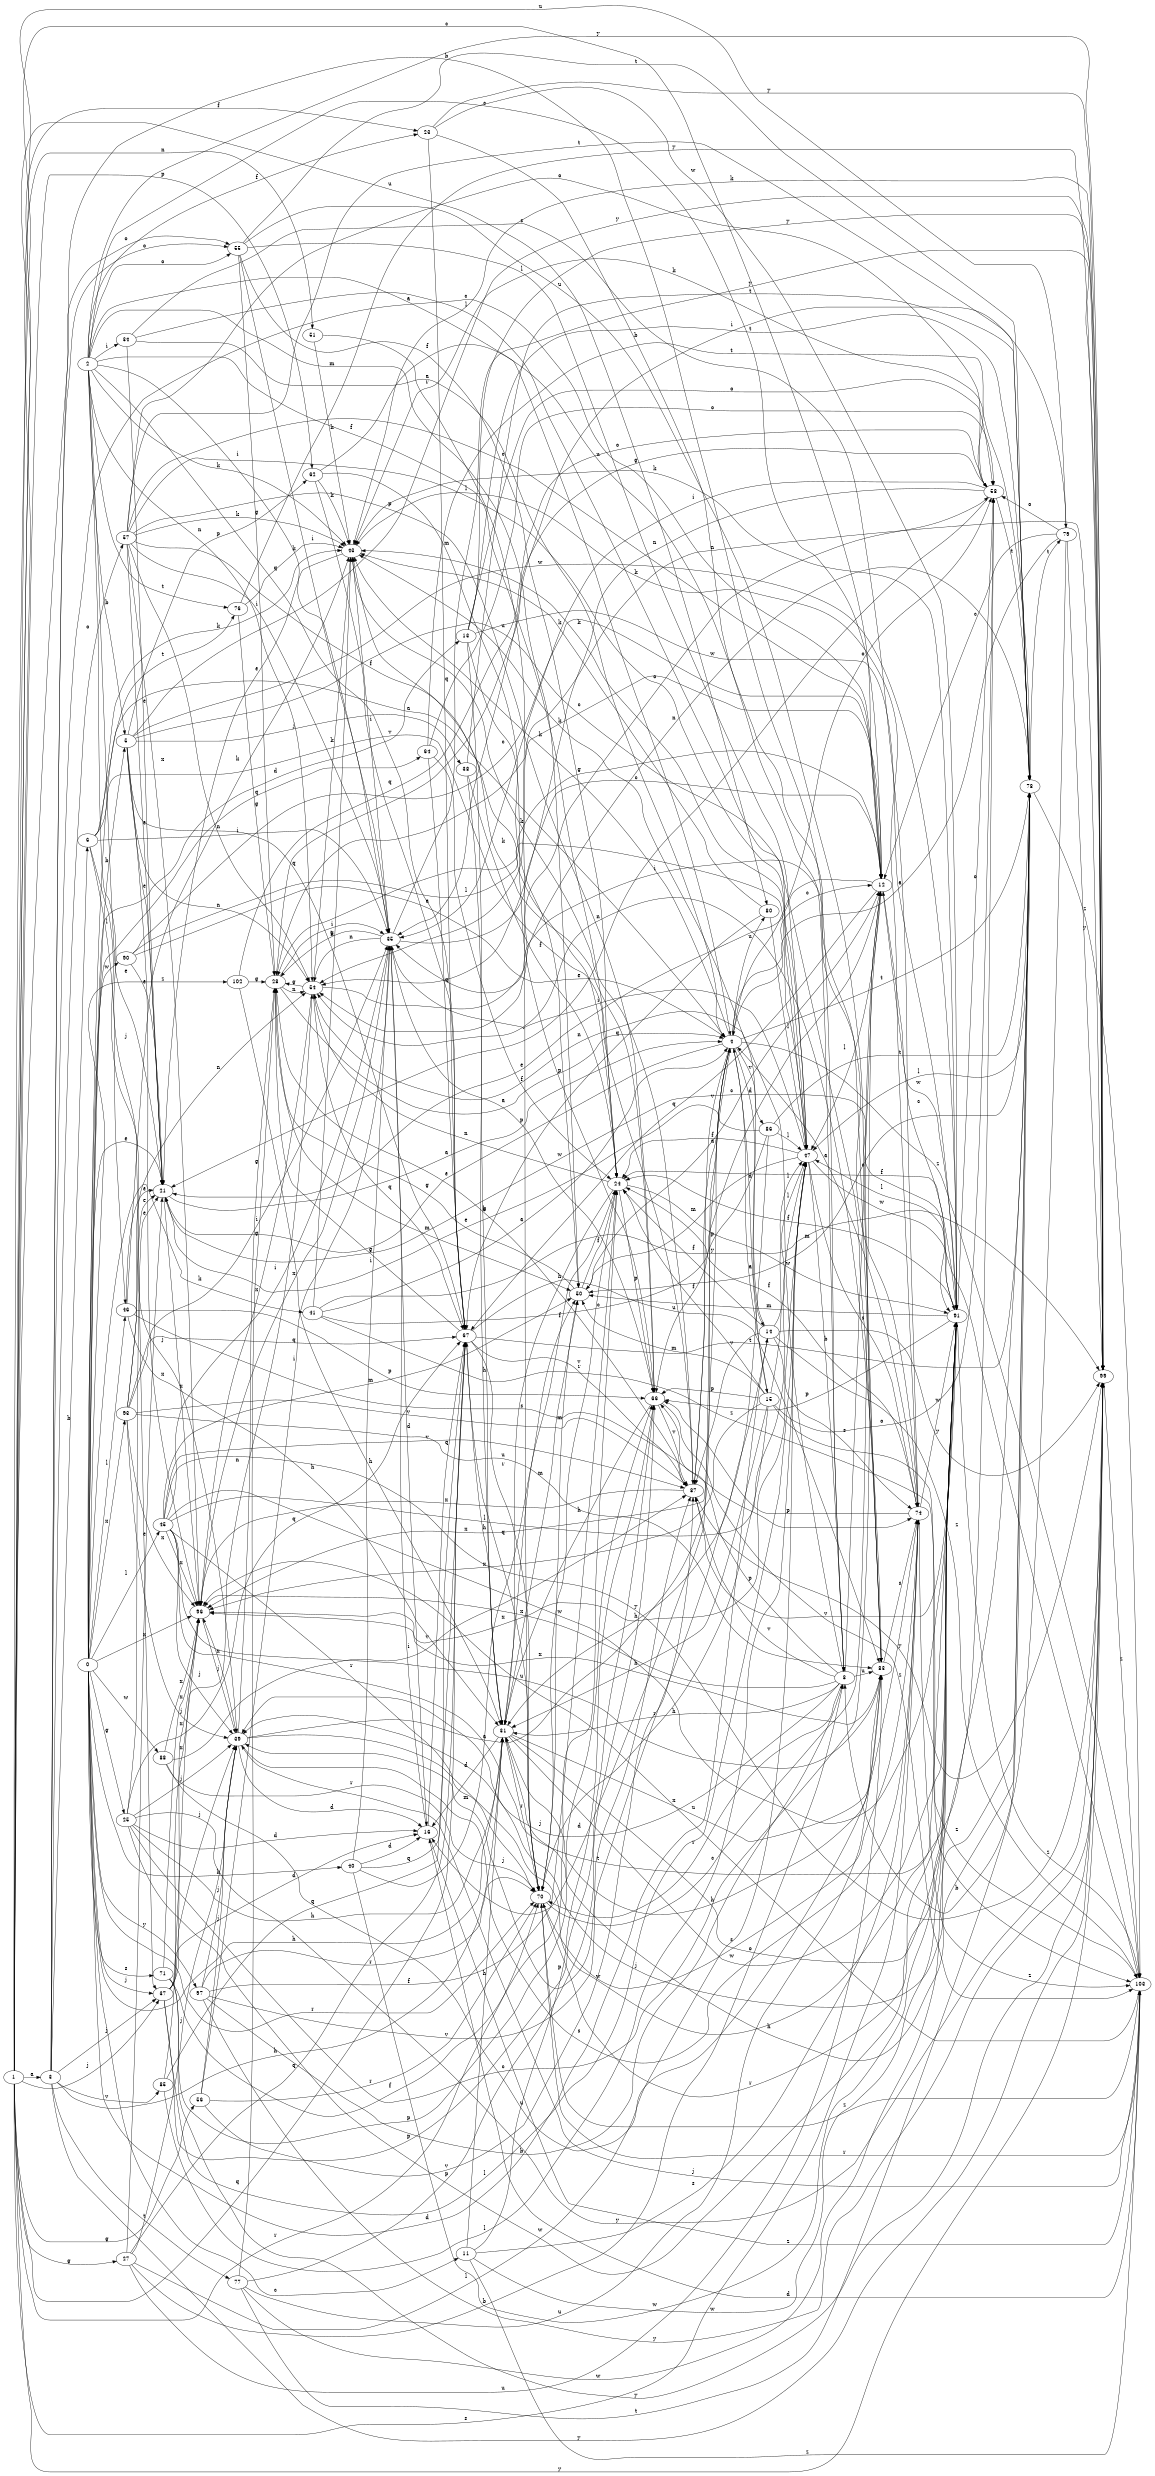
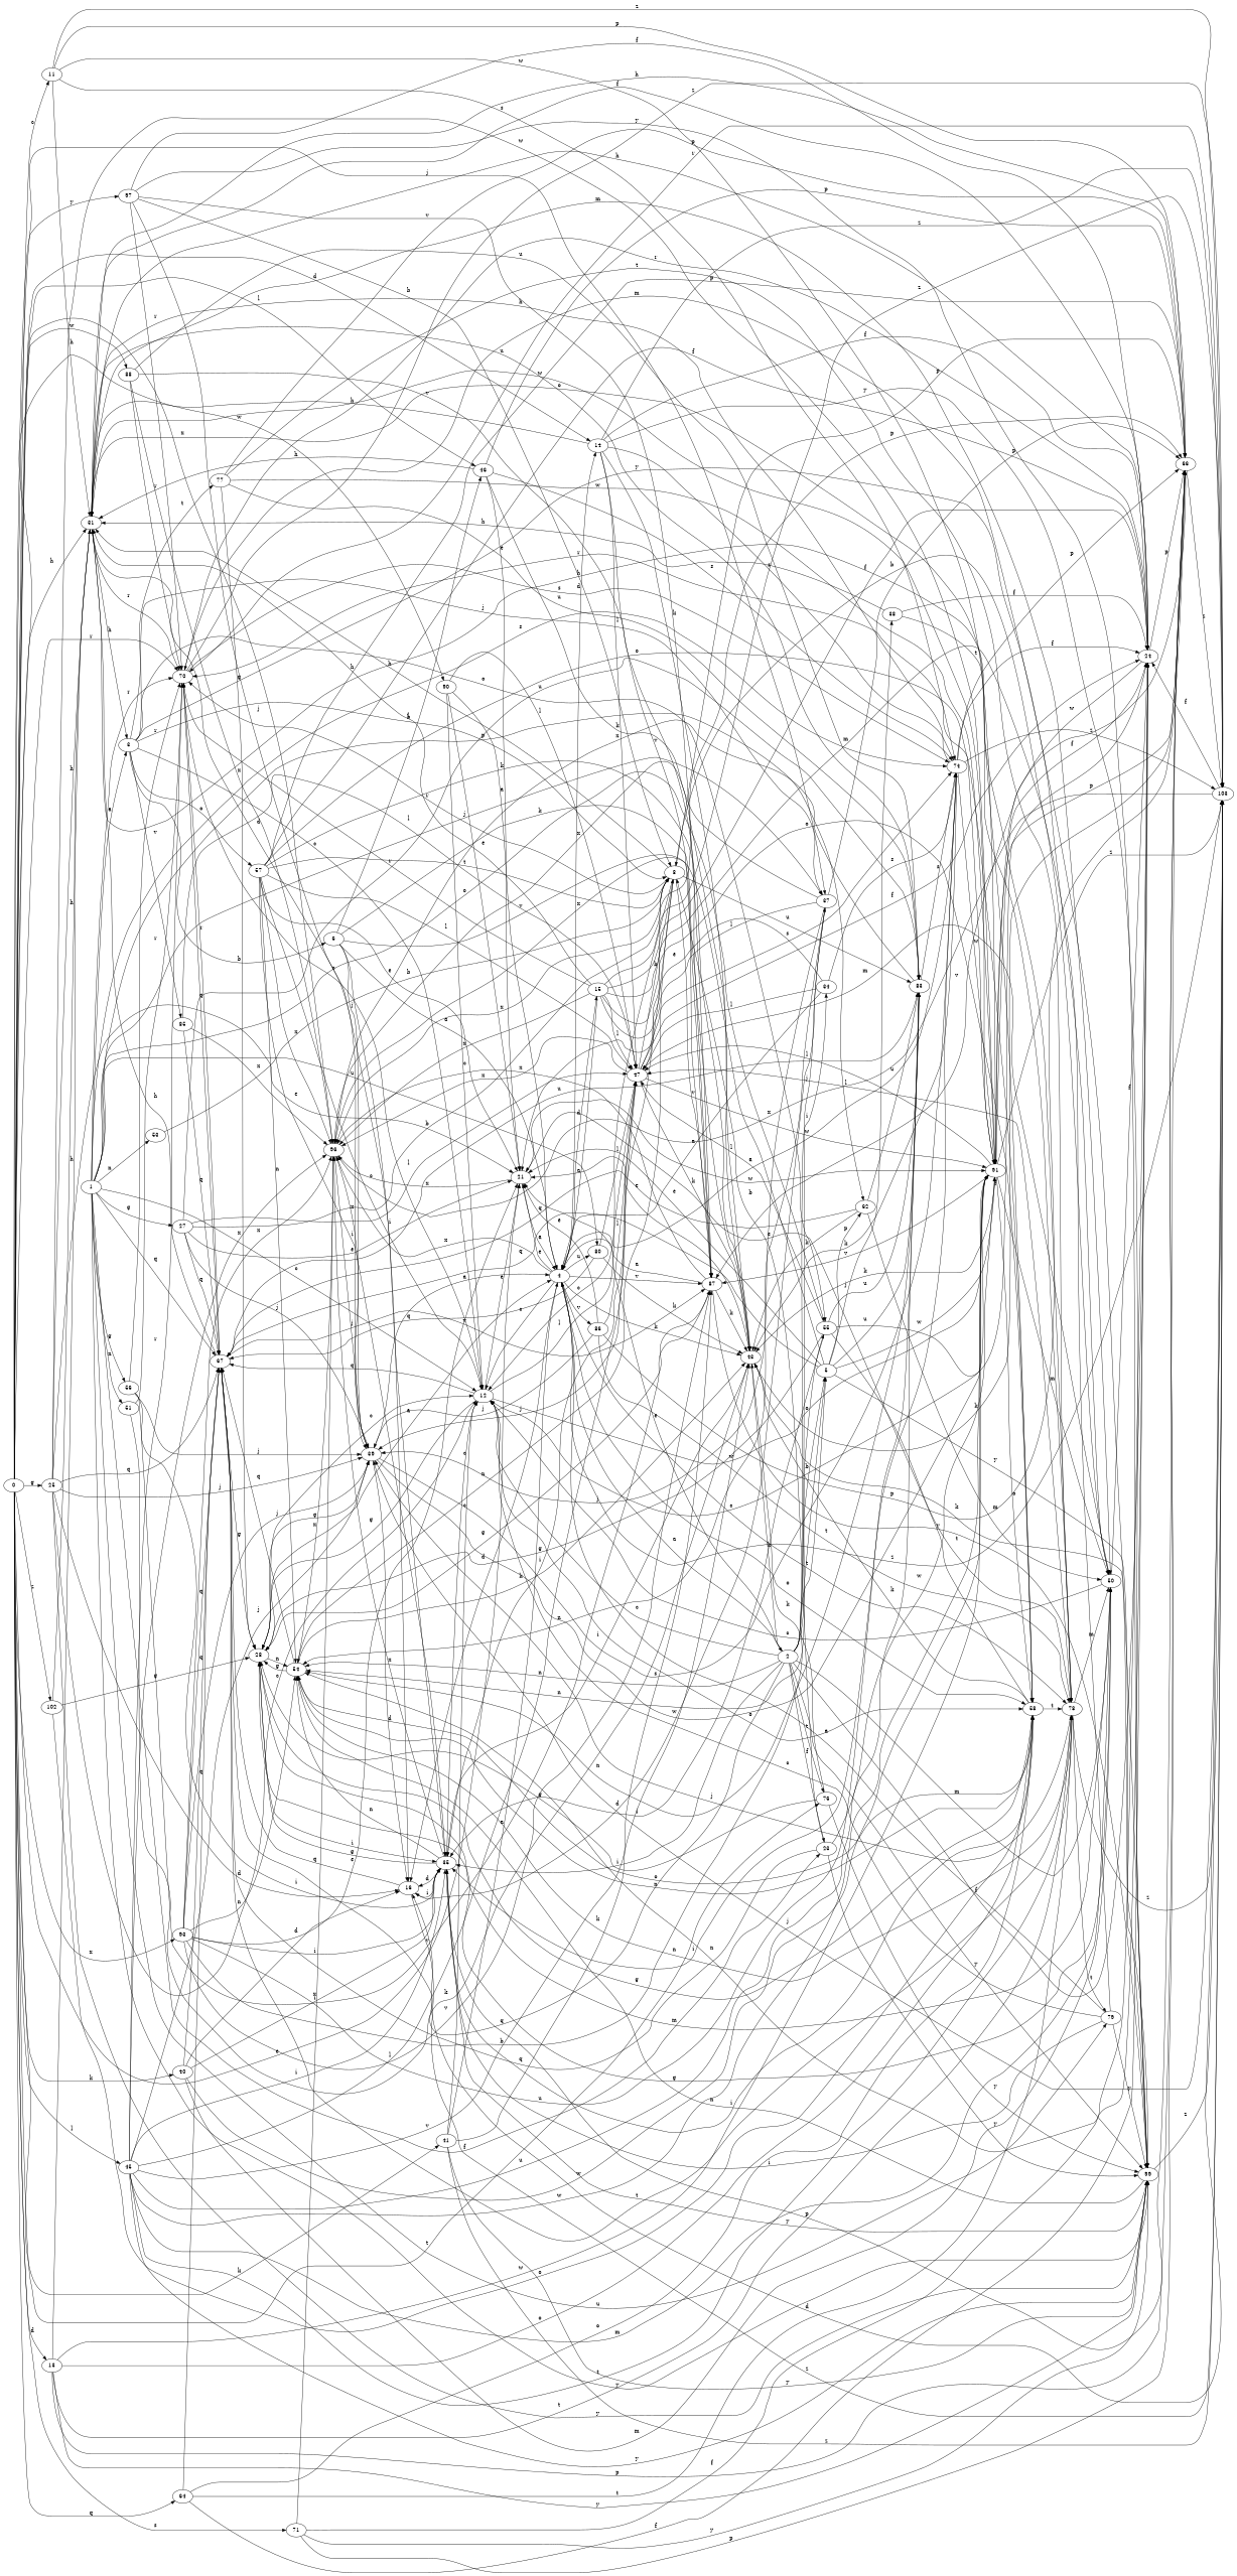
  strict digraph {
    rankdir=LR
    0
    5
    11
    13
    14
    21
    25
    31
    37
    40
    41
    45
    46
    64
    70
    71
    76
    88
    90
    93
    96
    97
    102
    62
    67
    99
    54
    38
    83
    91
    74
    103
    n33 [label=66]
    58
    78
    24
    43
    87
    47
    4
    12
    16
    39
    50
    35
    28
    8
    1
    3
    23
    n51 [label=56]
    27
    51
+   53
    55
    79
    80
    6
    57
    77
    85
    2
    34
    15
    86
-   0 -> 5 [label=b]
+   93 -> 5 [label=b]
    0 -> 11 [label=c]
    0 -> 13 [label=d]
    0 -> 14 [label=d]
    0 -> 21 [label=e]
    0 -> 25 [label=g]
    0 -> 31 [label=h]
    0 -> 37 [label=j]
    0 -> 40 [label=k]
    0 -> 41 [label=k]
    0 -> 45 [label=l]
    0 -> 46 [label=l]
    0 -> 64 [label=q]
    0 -> 70 [label=r]
    0 -> 71 [label=s]
    0 -> 76 [label=t]
    0 -> 88 [label=w]
    0 -> 90 [label=w]
    0 -> 93 [label=x]
    0 -> 96 [label=x]
    0 -> 97 [label=y]
    0 -> 102 [label=z]
    5 -> 21 [label=e]
    5 -> 96 [label=x]
    5 -> 62 [label=p]
    5 -> 67 [label=q]
    5 -> 99 [label=y]
    5 -> 54 [label=n]
    5 -> 38 [label=j]
    5 -> 83 [label=u]
    5 -> 91 [label=w]
    11 -> 31 [label=h]
    11 -> 91 [label=w]
    11 -> 74 [label=s]
    11 -> 103 [label=z]
    11 -> n33 [label=p]
    13 -> 31 [label=h]
    13 -> 99 [label=y]
    13 -> 91 [label=w]
    13 -> n33 [label=p]
    13 -> 58 [label=o]
    13 -> 78 [label=t]
    14 -> 31 [label=h]
    14 -> 99 [label=y]
    14 -> 74 [label=s]
    14 -> 103 [label=z]
    14 -> 24 [label=f]
    14 -> 43 [label=k]
    14 -> 87 [label=v]
    14 -> 47 [label=l]
    21 -> 96 [label=x]
    21 -> 91 [label=w]
    21 -> 4 [label=a]
    25 -> 21 [label=e]
    25 -> 31 [label=h]
    25 -> 67 [label=q]
    25 -> 99 [label=y]
    25 -> 91 [label=w]
    25 -> 12 [label=c]
    25 -> 16 [label=d]
    25 -> 39 [label=j]
    31 -> 70 [label=r]
    31 -> 83 [label=u]
    31 -> 91 [label=w]
    31 -> 58 [label=o]
    31 -> 24 [label=f]
    31 -> 16 [label=d]
    31 -> 50 [label=m]
    37 -> 96 [label=x]
    37 -> 54 [label=n]
    37 -> n33 [label=p]
    37 -> 47 [label=l]
    37 -> 16 [label=d]
    37 -> 39 [label=j]
    40 -> 67 [label=q]
    40 -> 91 [label=w]
    40 -> 16 [label=d]
    40 -> 50 [label=m]
    40 -> 35 [label=i]
    41 -> 99 [label=y]
    41 -> 103 [label=z]
    41 -> 43 [label=k]
    41 -> 4 [label=a]
    41 -> 12 [label=c]
    45 -> 70 [label=r]
    45 -> 96 [label=x]
    45 -> 99 [label=y]
    45 -> 83 [label=u]
    45 -> 91 [label=w]
    45 -> 78 [label=t]
    45 -> 87 [label=v]
    45 -> 47 [label=l]
    45 -> 39 [label=j]
    45 -> 50 [label=m]
    45 -> 35 [label=i]
    46 -> 21 [label=e]
    46 -> 31 [label=h]
    46 -> 74 [label=s]
    46 -> n33 [label=p]
    46 -> 43 [label=k]
    64 -> 67 [label=q]
    64 -> 58 [label=o]
    64 -> 78 [label=t]
    64 -> 24 [label=f]
    70 -> 67 [label=q]
    70 -> 74 [label=s]
    70 -> 103 [label=z]
    70 -> 12 [label=c]
    70 -> 50 [label=m]
    71 -> 96 [label=x]
    71 -> 99 [label=y]
    71 -> n33 [label=p]
    71 -> 24 [label=f]
    76 -> 99 [label=y]
    76 -> 43 [label=k]
    76 -> 28 [label=g]
    88 -> 70 [label=r]
    88 -> 96 [label=x]
    88 -> 83 [label=u]
    88 -> 87 [label=v]
    90 -> 21 [label=e]
    90 -> 47 [label=l]
    90 -> 4 [label=a]
    90 -> 12 [label=c]
    93 -> 21 [label=e]
    93 -> 96 [label=x]
    93 -> 67 [label=q]
    93 -> 54 [label=n]
    93 -> 83 [label=u]
    93 -> 87 [label=v]
    93 -> 39 [label=j]
    93 -> 35 [label=i]
    96 -> 39 [label=j]
    97 -> 70 [label=r]
    97 -> 99 [label=y]
    97 -> 24 [label=f]
    97 -> 87 [label=v]
    97 -> 39 [label=j]
    97 -> 8 [label=b]
    102 -> 31 [label=h]
    102 -> 58 [label=o]
    102 -> 28 [label=g]
    62 -> 67 [label=q]
    62 -> 83 [label=u]
    62 -> 43 [label=k]
    62 -> 50 [label=m]
    67 -> 31 [label=h]
    67 -> 70 [label=r]
    67 -> 83 [label=u]
    67 -> 78 [label=t]
    67 -> 87 [label=v]
    67 -> 28 [label=g]
    99 -> 54 [label=n]
    99 -> 103 [label=z]
    99 -> 43 [label=k]
    54 -> 96 [label=x]
    54 -> 67 [label=q]
    54 -> 58 [label=o]
    54 -> 43 [label=k]
    54 -> 28 [label=g]
    38 -> 31 [label=h]
    38 -> 78 [label=t]
    38 -> 24 [label=f]
    83 -> 96 [label=x]
    83 -> 54 [label=n]
    83 -> 74 [label=s]
    91 -> 70 [label=r]
    91 -> 103 [label=z]
    91 -> n33 [label=p]
    91 -> 58 [label=o]
    91 -> 24 [label=f]
    91 -> 43 [label=k]
    91 -> 87 [label=v]
    91 -> 47 [label=l]
    91 -> 12 [label=c]
    91 -> 50 [label=m]
    74 -> 31 [label=h]
    74 -> 91 [label=w]
    74 -> 103 [label=z]
    74 -> n33 [label=p]
    74 -> 24 [label=f]
    74 -> 43 [label=k]
    74 -> 4 [label=a]
    74 -> 35 [label=i]
    103 -> 70 [label=r]
    103 -> 96 [label=x]
    103 -> 24 [label=f]
    103 -> 16 [label=d]
    103 -> 39 [label=j]
    n33 -> 31 [label=h]
    n33 -> 103 [label=z]
    n33 -> 43 [label=k]
    n33 -> 87 [label=v]
    58 -> 21 [label=e]
    58 -> 54 [label=n]
    58 -> 78 [label=t]
    58 -> 43 [label=k]
    58 -> 35 [label=i]
    58 -> 28 [label=g]
    78 -> 31 [label=h]
    78 -> 54 [label=n]
    78 -> 103 [label=z]
    78 -> 47 [label=l]
    78 -> 39 [label=j]
    78 -> 50 [label=m]
    78 -> 79 [label=t]
    24 -> 31 [label=h]
    24 -> 70 [label=r]
    24 -> 54 [label=n]
    24 -> 91 [label=w]
    24 -> n33 [label=p]
    43 -> 21 [label=e]
    43 -> 35 [label=i]
    87 -> 96 [label=x]
    87 -> 99 [label=y]
    87 -> 43 [label=k]
    87 -> 4 [label=a]
    87 -> 28 [label=g]
    47 -> 96 [label=x]
    47 -> 91 [label=w]
    47 -> 74 [label=s]
    47 -> 24 [label=f]
    47 -> 43 [label=k]
    47 -> 50 [label=m]
    47 -> 35 [label=i]
    47 -> 8 [label=b]
    4 -> 14 [label=d]
    4 -> 21 [label=e]
    4 -> 96 [label=x]
    4 -> 103 [label=z]
    4 -> 58 [label=o]
    4 -> 78 [label=t]
    4 -> 43 [label=k]
    4 -> 87 [label=v]
    4 -> 12 [label=c]
    4 -> 16 [label=d]
    4 -> 80 [label=u]
    4 -> 15 [label=d]
    4 -> 86 [label=v]
    12 -> 21 [label=e]
    12 -> 67 [label=q]
    12 -> 91 [label=w]
-   79 -> 58 [label=o]
+   12 -> 58 [label=o]
    12 -> 47 [label=l]
    12 -> 28 [label=g]
    16 -> 67 [label=q]
    16 -> 103 [label=z]
    16 -> 35 [label=i]
    39 -> 96 [label=x]
    39 -> 91 [label=w]
    39 -> 74 [label=s]
    39 -> 4 [label=a]
    39 -> 16 [label=d]
    39 -> 28 [label=g]
    50 -> 24 [label=f]
    50 -> 12 [label=c]
    50 -> 28 [label=g]
    35 -> 96 [label=x]
    35 -> 99 [label=y]
    35 -> 54 [label=n]
    35 -> n33 [label=p]
    35 -> 12 [label=c]
    35 -> 16 [label=d]
    35 -> 28 [label=g]
    28 -> 54 [label=n]
    28 -> 4 [label=a]
    28 -> 12 [label=c]
    28 -> 50 [label=m]
    28 -> 35 [label=i]
    8 -> 31 [label=h]
    8 -> 70 [label=r]
    8 -> 96 [label=x]
    8 -> 54 [label=n]
    8 -> 83 [label=u]
    8 -> n33 [label=p]
    8 -> 87 [label=v]
    8 -> 12 [label=c]
    8 -> 39 [label=j]
    1 -> 37 [label=j]
    1 -> 70 [label=r]
    1 -> 62 [label=p]
    1 -> 67 [label=q]
    1 -> 99 [label=y]
    1 -> 74 [label=s]
    1 -> 12 [label=c]
    1 -> 3 [label=a]
    1 -> 23 [label=f]
    1 -> n51 [label=g]
    1 -> 27 [label=g]
    1 -> 51 [label=n]
+   1 -> 53 [label=n]
    1 -> 55 [label=o]
    1 -> 79 [label=u]
    1 -> 80 [label=u]
-   3 -> 31 [label=h]
+   31 -> 3 [label=h]
    3 -> 37 [label=j]
    3 -> 99 [label=y]
    3 -> 12 [label=c]
    3 -> 8 [label=b]
    3 -> 55 [label=o]
    3 -> 6 [label=b]
    3 -> 57 [label=o]
    3 -> 77 [label=t]
    3 -> 85 [label=v]
    23 -> 67 [label=q]
    23 -> 99 [label=y]
    23 -> 91 [label=w]
    23 -> 8 [label=b]
    n51 -> 70 [label=r]
    n51 -> 87 [label=v]
    n51 -> 39 [label=j]
    n51 -> 35 [label=i]
    27 -> 21 [label=e]
    27 -> 67 [label=q]
    27 -> 83 [label=u]
    27 -> 47 [label=l]
    27 -> 39 [label=j]
    27 -> 8 [label=b]
    51 -> 70 [label=r]
    51 -> 43 [label=k]
+   53 -> 8 [label=b]
    55 -> 83 [label=u]
    55 -> 78 [label=t]
    55 -> 24 [label=f]
    55 -> 47 [label=l]
    55 -> 35 [label=i]
    55 -> 28 [label=g]
    79 -> 99 [label=y]
    79 -> 4 [label=a]
    79 -> 12 [label=c]
    79 -> 35 [label=i]
    79 -> 8 [label=b]
    80 -> 67 [label=q]
    80 -> 43 [label=k]
    80 -> 47 [label=l]
    6 -> 46 [label=l]
    6 -> 43 [label=k]
    6 -> 87 [label=v]
    6 -> 4 [label=a]
    6 -> 39 [label=j]
    6 -> 35 [label=i]
    57 -> 21 [label=e]
    57 -> 96 [label=x]
    57 -> 54 [label=n]
    57 -> n33 [label=p]
    57 -> 58 [label=o]
-   57 -> 78 [label=t]
+   57 -> 8 [label=t]
    57 -> 24 [label=f]
    57 -> 43 [label=k]
    57 -> 47 [label=l]
    57 -> 12 [label=c]
    57 -> 35 [label=i]
    77 -> 83 [label=u]
    77 -> 91 [label=w]
    77 -> n33 [label=p]
    77 -> 78 [label=t]
    77 -> 28 [label=g]
    85 -> 96 [label=x]
    85 -> 67 [label=q]
    85 -> 47 [label=l]
    2 -> 5 [label=b]
    2 -> 21 [label=e]
    2 -> 37 [label=j]
    2 -> 76 [label=t]
    2 -> 67 [label=q]
    2 -> 99 [label=y]
    2 -> 54 [label=n]
    2 -> 24 [label=f]
-   2 -> 43 [label=k]
+   43 -> 2 [label=k]
    2 -> 4 [label=a]
    2 -> 12 [label=c]
    2 -> 50 [label=m]
    2 -> 35 [label=i]
    2 -> 23 [label=f]
    2 -> 55 [label=o]
    2 -> 34 [label=i]
    34 -> 21 [label=e]
    34 -> 74 [label=s]
    34 -> 47 [label=l]
    34 -> 4 [label=a]
    15 -> 31 [label=h]
    15 -> 70 [label=r]
    15 -> 96 [label=x]
    15 -> 103 [label=z]
    15 -> n33 [label=p]
    15 -> 58 [label=o]
    15 -> 24 [label=f]
    15 -> 47 [label=l]
    15 -> 4 [label=a]
    15 -> 50 [label=m]
    86 -> 21 [label=e]
    86 -> n33 [label=p]
    86 -> 78 [label=t]
    86 -> 47 [label=l]
    86 -> 39 [label=j]
  }
